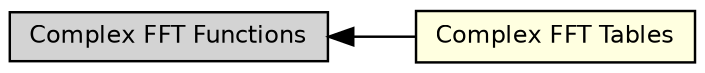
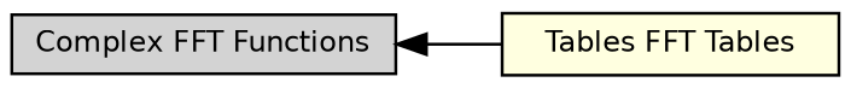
  digraph {
    rankdir=LR
    node [color=black fontname=Helvetica fontsize=10 shape=record style=filled]
    n1 [fillcolor=lightgrey fontcolor=black height=0.2 label="Complex FFT Functions" width=0.4]
-   n2 [fillcolor=lightyellow height=0.2 label="Complex FFT Tables" width=0.4]
+   n2 [fillcolor=lightyellow height=0.2 label="Tables FFT Tables" width=0.4]
    n1 -> n2 [dir=back fontname=Helvetica fontsize=10 labelfontname=Helvetica labelfontsize=10 shape=plaintext style=solid color=black]
  }
